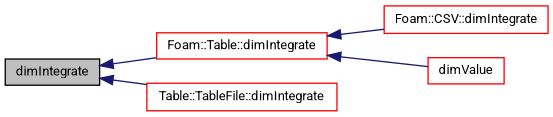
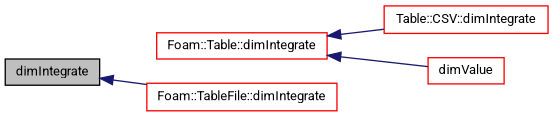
  digraph {
    fontname=Roboto
    rankdir=LR
    node [color=red fontname=Roboto fontsize=10 shape=record]
    edge [color=midnightblue dir=back fontname=Roboto fontsize=10 labelfontname=FreeSans labelfontsize=10 style=solid]
    n1 [color=black fillcolor=grey75 fontcolor=black height=0.2 label=dimIntegrate style=filled width=0.4]
    n2 [height=0.2 label="Foam::Table::dimIntegrate" width=0.4]
-   n3 [height=0.2 label="Table::TableFile::dimIntegrate" width=0.4]
-   n4 [height=0.2 label="Foam::CSV::dimIntegrate" width=0.4]
+   n3 [height=0.2 label="Foam::TableFile::dimIntegrate" width=0.4]
+   n4 [height=0.2 label="Table::CSV::dimIntegrate" width=0.4]
    n5 [height=0.2 label=dimValue width=0.4]
-   n1 -> n2
    n1 -> n3
    n2 -> n4
    n2 -> n5
  }
